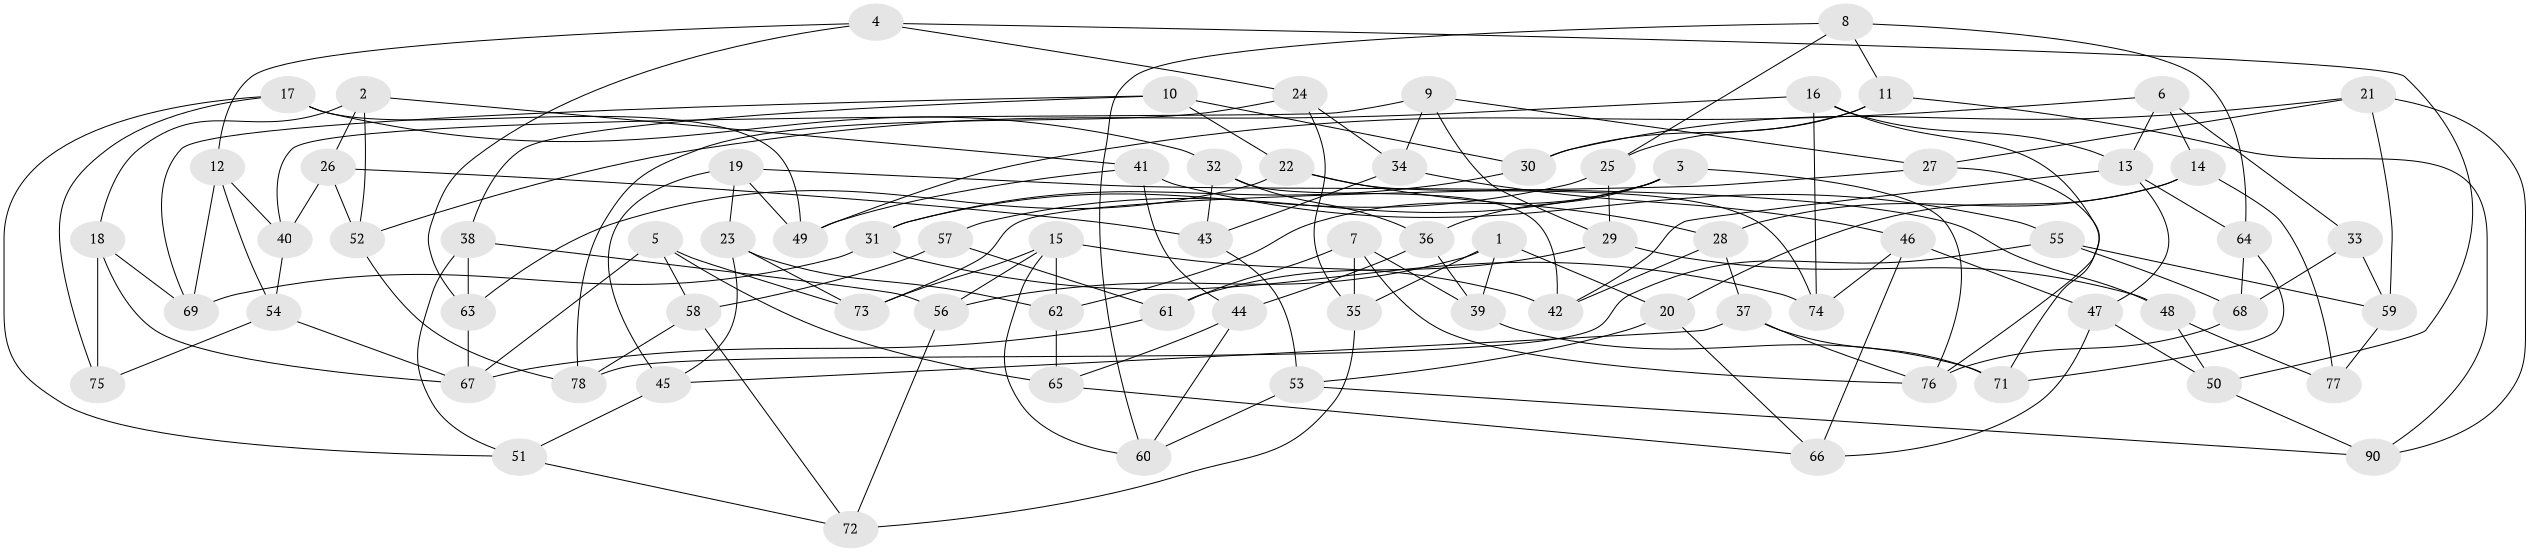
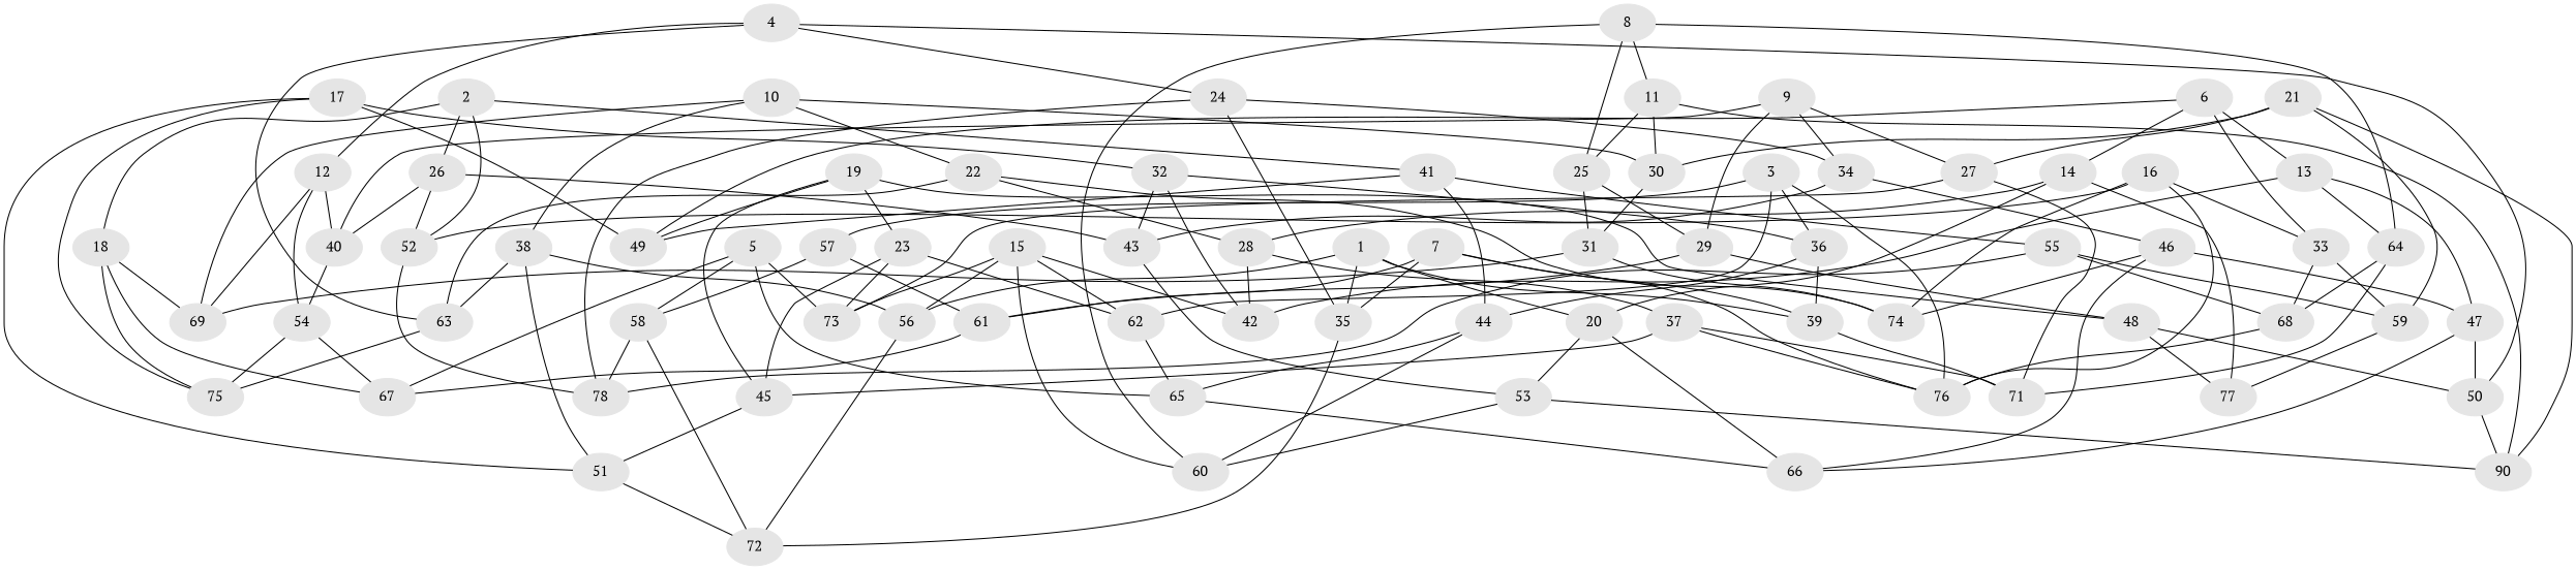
  graph {
    fontname="PT Serif"
    node [color=gray90 fontname="PT Serif" style=filled]
    edge [fontname="PT Serif"]
    1
    20
    35
    39
    56
    53
    66
    72
    71
    2
    18
    26
    41
    52
    67
    69
    75
    40
    43
    49
    44
    55
    78
    3
    36
    57
    62
    76
    58
    61
    65
    4
    12
    24
    50
    63
    54
    34
    n39 [label=90]
    5
    73
    6
    13
    14
    33
    64
    42
    47
    28
    77
    59
    68
    7
    8
    11
    25
    60
    30
    29
    31
    9
    27
    48
    46
    10
    22
    38
    74
    51
    37
    15
    16
    17
    32
    19
    23
    45
    21
    1 -- 20
    1 -- 35
    1 -- 39
    1 -- 56
    20 -- 53
    20 -- 66
    35 -- 72
    39 -- 71
    56 -- 72
    53 -- n39
    53 -- 60
    2 -- 18
    2 -- 26
    2 -- 41
    2 -- 52
    18 -- 67
    18 -- 69
    18 -- 75
    26 -- 52
    26 -- 40
    26 -- 43
    41 -- 49
    41 -- 44
    41 -- 55
    52 -- 78
    40 -- 54
    43 -- 53
    44 -- 65
    44 -- 60
    55 -- 78
    55 -- 59
    55 -- 68
    3 -- 36
    3 -- 57
    3 -- 62
    3 -- 76
    36 -- 39
    36 -- 44
    57 -- 58
    57 -- 61
    62 -- 65
    58 -- 72
    58 -- 78
    61 -- 67
    65 -- 66
    4 -- 12
    4 -- 24
    4 -- 50
    4 -- 63
    12 -- 69
    12 -- 40
    12 -- 54
    24 -- 35
    24 -- 78
    24 -- 34
    50 -- n39
-   63 -- 67
+   63 -- 75
    54 -- 67
    54 -- 75
    34 -- 43
    34 -- 46
    5 -- 67
    5 -- 58
    5 -- 65
    5 -- 73
    6 -- 49
    6 -- 13
    6 -- 14
    6 -- 33
    13 -- 64
    13 -- 42
    13 -- 47
    14 -- 20
    14 -- 28
    14 -- 77
    33 -- 59
    33 -- 68
    64 -- 71
    64 -- 68
    47 -- 66
    47 -- 50
    28 -- 42
    28 -- 37
    59 -- 77
    68 -- 76
    7 -- 35
    7 -- 39
    7 -- 76
    7 -- 61
    8 -- 64
    8 -- 11
    8 -- 25
    8 -- 60
    11 -- n39
    11 -- 25
    11 -- 30
    25 -- 29
    25 -- 31
    30 -- 31
    29 -- 61
    29 -- 48
    31 -- 69
    31 -- 74
    9 -- 40
    9 -- 34
    9 -- 29
    9 -- 27
    27 -- 71
    27 -- 73
    48 -- 50
    48 -- 77
    46 -- 66
    46 -- 47
    46 -- 74
    10 -- 69
    10 -- 30
    10 -- 22
    10 -- 38
    22 -- 63
    22 -- 28
    22 -- 74
    38 -- 56
    38 -- 63
    38 -- 51
    51 -- 72
    37 -- 71
    37 -- 76
    37 -- 45
    15 -- 56
    15 -- 62
    15 -- 73
    15 -- 42
    15 -- 60
    16 -- 52
    16 -- 76
-   16 -- 13
+   16 -- 33
    16 -- 74
    17 -- 75
    17 -- 49
    17 -- 51
    17 -- 32
    32 -- 43
    32 -- 36
    32 -- 42
    19 -- 49
    19 -- 48
    19 -- 23
    19 -- 45
    23 -- 62
    23 -- 73
    23 -- 45
    45 -- 51
    21 -- n39
    21 -- 59
    21 -- 30
    21 -- 27
  }
